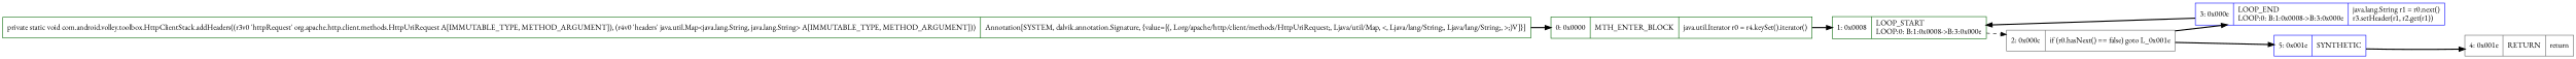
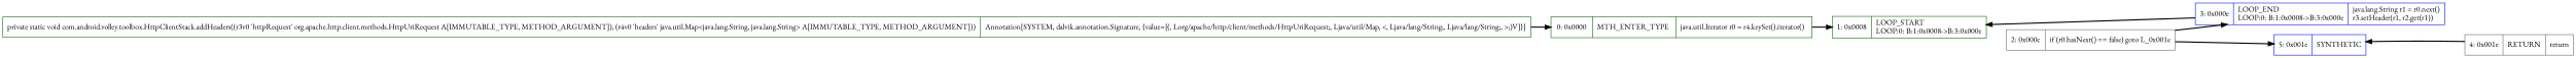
  digraph {
    fontname="EB Garamond"
    rankdir=LR
    node [color=darkgreen fontname="EB Garamond" shape=record]
    edge [fontname="EB Garamond" style=bold]
-   n1 [label="{0\:\ 0x0000|MTH_ENTER_BLOCK\l|java.util.Iterator r0 = r4.keySet().iterator()\l}"]
+   n1 [label="{0\:\ 0x0000|MTH_ENTER_TYPE\l|java.util.Iterator r0 = r4.keySet().iterator()\l}"]
    n2 [label="{1\:\ 0x0008|LOOP_START\lLOOP:0: B:1:0x0008\-\>B:3:0x000e\l}"]
    n3 [color=gray40 label="{2\:\ 0x000c|if (r0.hasNext() == false) goto L_0x001e\l}"]
    n4 [color=blue label="{3\:\ 0x000e|LOOP_END\lLOOP:0: B:1:0x0008\-\>B:3:0x000e\l|java.lang.String r1 = r0.next()\lr3.setHeader(r1, r2.get(r1))\l}"]
    n5 [color=blue label="{5\:\ 0x001e|SYNTHETIC\l}"]
    n6 [color=gray40 label="{4\:\ 0x001e|RETURN\l|return\l}"]
    n7 [label="{private static void com.android.volley.toolbox.HttpClientStack.addHeaders((r3v0 'httpRequest' org.apache.http.client.methods.HttpUriRequest A[IMMUTABLE_TYPE, METHOD_ARGUMENT]), (r4v0 'headers' java.util.Map\<java.lang.String, java.lang.String\> A[IMMUTABLE_TYPE, METHOD_ARGUMENT]))  | Annotation[SYSTEM, dalvik.annotation.Signature, \{value=[(, Lorg\/apache\/http\/client\/methods\/HttpUriRequest;, Ljava\/util\/Map, \<, Ljava\/lang\/String;, Ljava\/lang\/String;, \>;)V]\}]\l}"]
    n1 -> n2
-   n2 -> n3 [style=dashed]
    n3 -> n4
    n3 -> n5
    n4 -> n2
-   n5 -> n6
+   n6 -> n5
    n7 -> n1
  }
